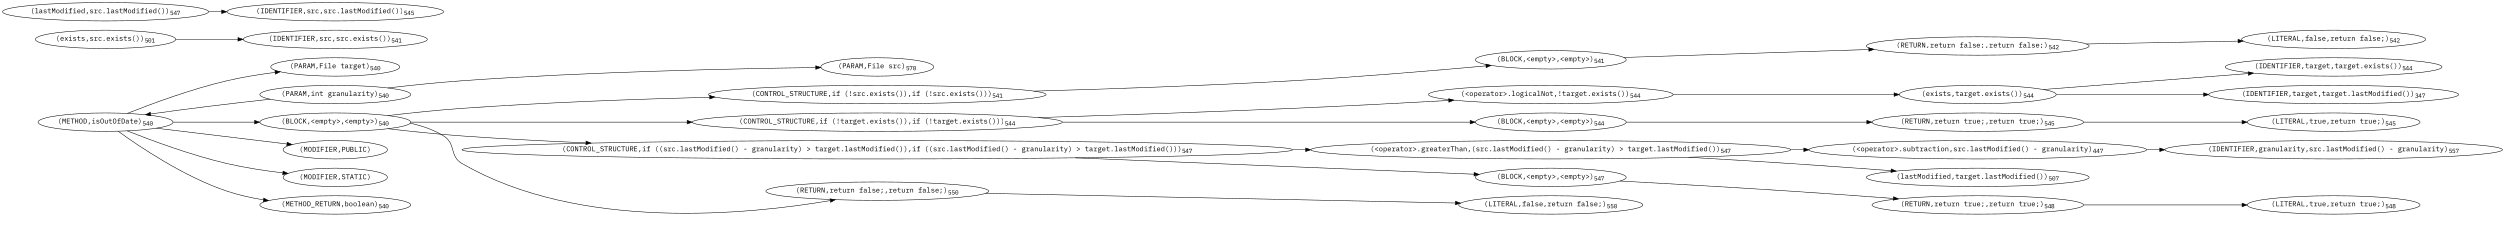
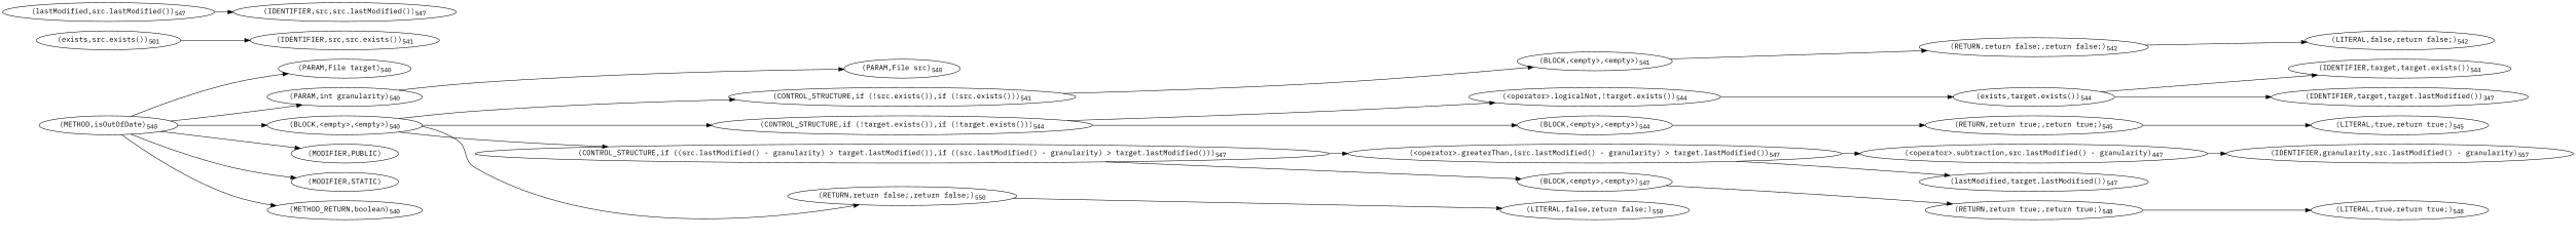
  digraph {
    fontname="IBM Plex Mono"
    rankdir=LR
    node [fontname="IBM Plex Mono"]
    edge [fontname="IBM Plex Mono"]
    n1 [label=<(METHOD,isOutOfDate)<SUB>540</SUB>>]
    n2 [label=<(PARAM,File target)<SUB>540</SUB>>]
    n3 [label=<(PARAM,int granularity)<SUB>540</SUB>>]
    n4 [label=<(BLOCK,&lt;empty&gt;,&lt;empty&gt;)<SUB>540</SUB>>]
    n5 [label=<(MODIFIER,PUBLIC)>]
    n6 [label=<(MODIFIER,STATIC)>]
    n7 [label=<(METHOD_RETURN,boolean)<SUB>540</SUB>>]
-   n8 [label=<(PARAM,File src)<SUB>570</SUB>>]
+   n8 [label=<(PARAM,File src)<SUB>540</SUB>>]
    n9 [label=<(CONTROL_STRUCTURE,if (!src.exists()),if (!src.exists()))<SUB>541</SUB>>]
    n10 [label=<(CONTROL_STRUCTURE,if (!target.exists()),if (!target.exists()))<SUB>544</SUB>>]
    n11 [label=<(CONTROL_STRUCTURE,if ((src.lastModified() - granularity) &gt; target.lastModified()),if ((src.lastModified() - granularity) &gt; target.lastModified()))<SUB>547</SUB>>]
    n12 [label=<(RETURN,return false;,return false;)<SUB>550</SUB>>]
    n13 [label=<(BLOCK,&lt;empty&gt;,&lt;empty&gt;)<SUB>541</SUB>>]
    n14 [label=<(&lt;operator&gt;.logicalNot,!target.exists())<SUB>544</SUB>>]
    n15 [label=<(BLOCK,&lt;empty&gt;,&lt;empty&gt;)<SUB>544</SUB>>]
    n16 [label=<(&lt;operator&gt;.greaterThan,(src.lastModified() - granularity) &gt; target.lastModified())<SUB>547</SUB>>]
    n17 [label=<(BLOCK,&lt;empty&gt;,&lt;empty&gt;)<SUB>547</SUB>>]
    n18 [label=<(LITERAL,false,return false;)<SUB>550</SUB>>]
    n19 [label=<(RETURN,return false;,return false;)<SUB>542</SUB>>]
    n20 [label=<(exists,src.exists())<SUB>501</SUB>>]
    n21 [label=<(IDENTIFIER,src,src.exists())<SUB>541</SUB>>]
    n22 [label=<(LITERAL,false,return false;)<SUB>542</SUB>>]
    n23 [label=<(exists,target.exists())<SUB>544</SUB>>]
    n24 [label=<(RETURN,return true;,return true;)<SUB>545</SUB>>]
    n25 [label=<(IDENTIFIER,target,target.exists())<SUB>544</SUB>>]
    n26 [label=<(IDENTIFIER,target,target.lastModified())<SUB>347</SUB>>]
    n27 [label=<(LITERAL,true,return true;)<SUB>545</SUB>>]
    n28 [label=<(&lt;operator&gt;.subtraction,src.lastModified() - granularity)<SUB>447</SUB>>]
-   n29 [label=<(lastModified,target.lastModified())<SUB>507</SUB>>]
+   n29 [label=<(lastModified,target.lastModified())<SUB>547</SUB>>]
    n30 [label=<(RETURN,return true;,return true;)<SUB>548</SUB>>]
    n31 [label=<(IDENTIFIER,granularity,src.lastModified() - granularity)<SUB>557</SUB>>]
    n32 [label=<(lastModified,src.lastModified())<SUB>547</SUB>>]
-   n33 [label=<(IDENTIFIER,src,src.lastModified())<SUB>545</SUB>>]
+   n33 [label=<(IDENTIFIER,src,src.lastModified())<SUB>547</SUB>>]
    n34 [label=<(LITERAL,true,return true;)<SUB>548</SUB>>]
    n1 -> n2
-   n3 -> n1
+   n1 -> n3
    n1 -> n4
    n1 -> n5
    n1 -> n6
    n1 -> n7
    n3 -> n8
    n4 -> n9
    n4 -> n10
    n4 -> n11
    n4 -> n12
    n9 -> n13
    n10 -> n14
    n10 -> n15
    n11 -> n16
    n11 -> n17
    n12 -> n18
    n13 -> n19
    n14 -> n23
    n15 -> n24
    n16 -> n28
    n16 -> n29
    n17 -> n30
    n19 -> n22
    n20 -> n21
    n23 -> n25
    n23 -> n26
    n24 -> n27
    n28 -> n31
    n30 -> n34
    n32 -> n33
  }
